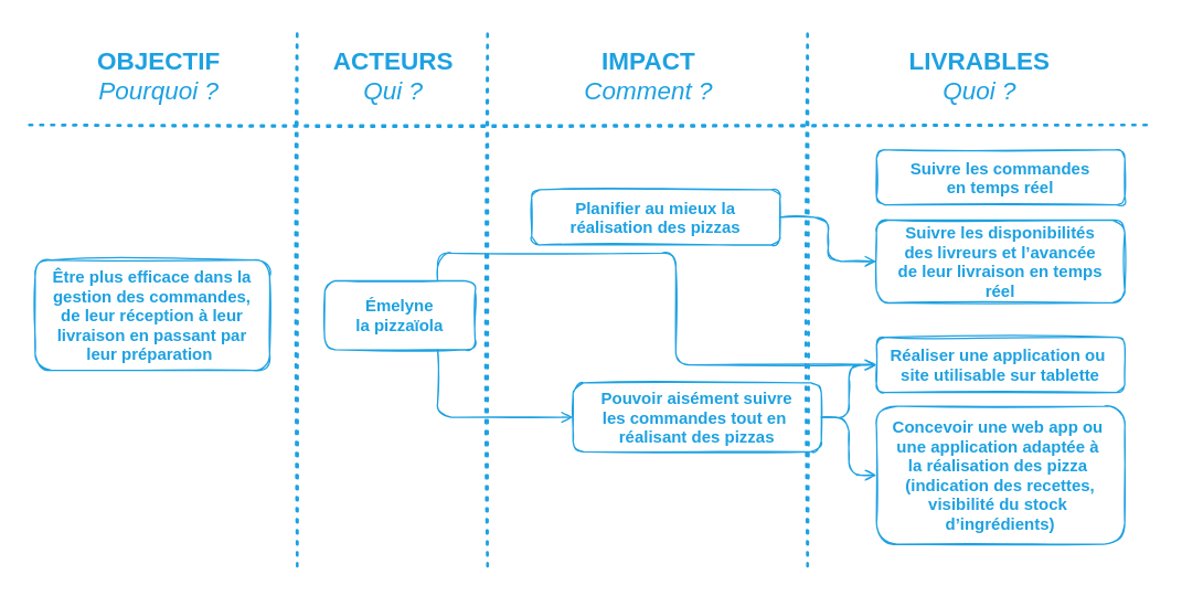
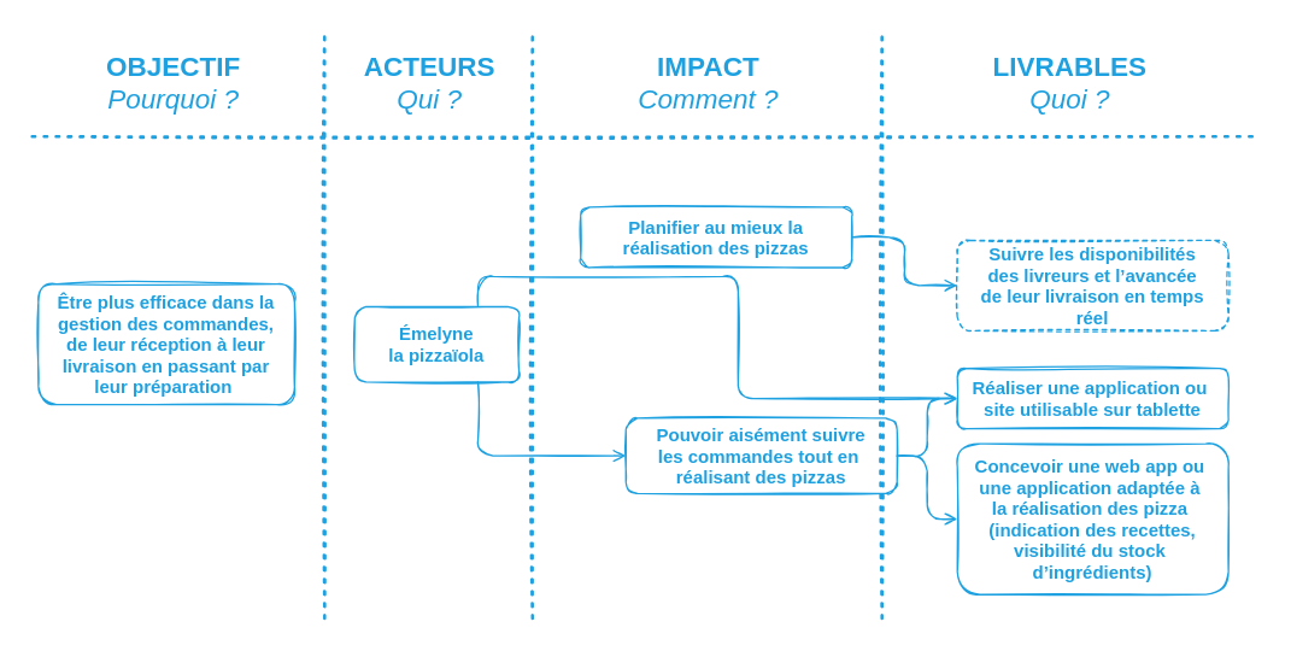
  <mxCell id="0" />
  <mxCell id="1" parent="0" />
  <mxCell id="2" value="Être plus efficace dans la &#10;gestion des commandes, &#10;de leur réception à leur &#10;livraison en passant par &#10;leur préparation " style="fontStyle=1;sketch=1;fillColor=none;fontColor=#1DA1E1;strokeColor=#1DA1E1;rounded=1;" parent="1" vertex="1"><mxGeometry x="25" y="188" width="170" height="80" as="geometry" /></mxCell>
  <mxCell id="3" value="&lt;font style=&quot;font-size: 18px&quot;&gt;&lt;font color=&quot;#1da1e1&quot;&gt;&lt;b&gt;OBJECTIF&lt;/b&gt;&lt;br&gt;&lt;i&gt;Pourquoi ?&lt;/i&gt;&lt;/font&gt;&lt;br&gt;&lt;/font&gt;" style="text;html=1;strokeColor=none;align=center;verticalAlign=middle;whiteSpace=wrap;rounded=0;sketch=1;fontColor=#1DA1E1;" parent="1" vertex="1"><mxGeometry x="25" y="30" width="180" height="50" as="geometry" /></mxCell>
  <mxCell id="4" value="&lt;font style=&quot;font-size: 18px&quot;&gt;&lt;font color=&quot;#1da1e1&quot;&gt;&lt;b&gt;ACTEURS&lt;/b&gt;&lt;br&gt;&lt;i&gt;Qui ?&lt;/i&gt;&lt;/font&gt;&lt;br&gt;&lt;/font&gt;" style="text;html=1;strokeColor=none;fillColor=none;align=center;verticalAlign=middle;whiteSpace=wrap;rounded=0;sketch=1;" parent="1" vertex="1"><mxGeometry x="215" y="30" width="140" height="50" as="geometry" /></mxCell>
  <mxCell id="5" value="&lt;font style=&quot;font-size: 18px&quot;&gt;&lt;font color=&quot;#1da1e1&quot;&gt;&lt;b&gt;IMPACT&lt;/b&gt;&lt;br&gt;&lt;i&gt;Comment ?&lt;/i&gt;&lt;/font&gt;&lt;br&gt;&lt;/font&gt;" style="text;html=1;strokeColor=none;fillColor=none;align=center;verticalAlign=middle;whiteSpace=wrap;rounded=0;sketch=1;" parent="1" vertex="1"><mxGeometry x="355" y="30" width="230" height="50" as="geometry" /></mxCell>
  <mxCell id="6" value="&lt;font style=&quot;font-size: 18px&quot;&gt;&lt;font color=&quot;#1da1e1&quot;&gt;&lt;b&gt;LIVRABLES&lt;/b&gt;&lt;br&gt;&lt;i&gt;Quoi ?&lt;/i&gt;&lt;/font&gt;&lt;br&gt;&lt;/font&gt;" style="text;html=1;strokeColor=none;fillColor=none;align=center;verticalAlign=middle;whiteSpace=wrap;rounded=0;sketch=1;" parent="1" vertex="1"><mxGeometry x="585" y="30" width="250" height="50" as="geometry" /></mxCell>
  <mxCell id="7" value="" style="endArrow=none;dashed=1;html=1;dashPattern=1 3;strokeWidth=2;strokeColor=#1DA1E1;sketch=1;" parent="1" edge="1"><mxGeometry width="50" height="50" relative="1" as="geometry"><mxPoint x="215" y="410" as="sourcePoint" /><mxPoint x="215" y="20" as="targetPoint" /></mxGeometry></mxCell>
  <mxCell id="8" value="" style="endArrow=none;dashed=1;html=1;dashPattern=1 3;strokeWidth=2;strokeColor=#1DA1E1;sketch=1;" parent="1" edge="1"><mxGeometry width="50" height="50" relative="1" as="geometry"><mxPoint x="353" y="410" as="sourcePoint" /><mxPoint x="353" y="20" as="targetPoint" /></mxGeometry></mxCell>
  <mxCell id="9" value="" style="endArrow=none;dashed=1;html=1;dashPattern=1 3;strokeWidth=2;strokeColor=#1DA1E1;sketch=1;" parent="1" edge="1"><mxGeometry width="50" height="50" relative="1" as="geometry"><mxPoint x="585" y="410" as="sourcePoint" /><mxPoint x="585" y="20" as="targetPoint" /></mxGeometry></mxCell>
  <mxCell id="10" value="" style="endArrow=none;dashed=1;html=1;dashPattern=1 3;strokeWidth=2;strokeColor=#1DA1E1;sketch=1;" parent="1" edge="1"><mxGeometry width="50" height="50" relative="1" as="geometry"><mxPoint x="20.833" y="90" as="sourcePoint" /><mxPoint x="835" y="90" as="targetPoint" /></mxGeometry></mxCell>
  <mxCell id="11" value="" style="group" parent="1" vertex="1" connectable="0"><mxGeometry x="235" y="108" width="580" height="286" as="geometry" /></mxCell>
  <mxCell id="12" value="Émelyne&#10;la pizzaïola" style="fontStyle=1;sketch=1;fillColor=none;fontColor=#1DA1E1;strokeColor=#1DA1E1;rounded=1;" parent="11" vertex="1"><mxGeometry y="95" width="109" height="50" as="geometry" /></mxCell>
  <mxCell id="13" value="" style="group" parent="11" vertex="1" connectable="0"><mxGeometry x="150" y="136" width="430" height="150" as="geometry" /></mxCell>
  <mxCell id="14" value="Pouvoir aisément suivre&#10;les commandes tout en &#10;réalisant des pizzas" style="fontStyle=1;sketch=1;fillColor=none;fontColor=#1DA1E1;strokeColor=#1DA1E1;rounded=1;" parent="13" vertex="1"><mxGeometry x="30" y="33" width="180" height="50" as="geometry" /></mxCell>
  <mxCell id="15" value="Réaliser une application ou &#10;site utilisable sur tablette" style="fontStyle=1;sketch=1;fillColor=none;fontColor=#1DA1E1;strokeColor=#1DA1E1;rounded=1;" parent="13" vertex="1"><mxGeometry x="250" width="180" height="40" as="geometry" /></mxCell>
  <mxCell id="16" value="Concevoir une web app ou &#10;une application adaptée à &#10;la réalisation des pizza &#10;(indication des recettes,&#10;visibilité du stock &#10;d’ingrédients)" style="fontStyle=1;sketch=1;fillColor=none;fontColor=#1DA1E1;strokeColor=#1DA1E1;rounded=1;" parent="13" vertex="1"><mxGeometry x="250" y="50" width="180" height="100" as="geometry" /></mxCell>
  <mxCell id="17" style="edgeStyle=orthogonalEdgeStyle;sketch=1;orthogonalLoop=1;jettySize=auto;html=1;exitX=1;exitY=0.5;exitDx=0;exitDy=0;entryX=0;entryY=0.5;entryDx=0;entryDy=0;shadow=0;startArrow=none;startFill=0;endArrow=open;endFill=0;strokeColor=#1DA1E1;" parent="13" source="14" target="15" edge="1"><mxGeometry relative="1" as="geometry" /></mxCell>
  <mxCell id="18" style="edgeStyle=orthogonalEdgeStyle;sketch=1;orthogonalLoop=1;jettySize=auto;html=1;exitX=1;exitY=0.5;exitDx=0;exitDy=0;entryX=0;entryY=0.5;entryDx=0;entryDy=0;shadow=0;startArrow=none;startFill=0;endArrow=open;endFill=0;strokeColor=#1DA1E1;" parent="13" source="14" target="16" edge="1"><mxGeometry relative="1" as="geometry" /></mxCell>
  <mxCell id="19" value="" style="group" parent="11" vertex="1" connectable="0"><mxGeometry x="150" width="430" height="111" as="geometry" /></mxCell>
  <mxCell id="20" value="Planifier au mieux la &#10;réalisation des pizzas " style="fontStyle=1;sketch=1;fillColor=none;fontColor=#1DA1E1;strokeColor=#1DA1E1;rounded=1;" parent="19" vertex="1"><mxGeometry y="29" width="180" height="40" as="geometry" /></mxCell>
- <mxCell id="21" value="Suivre les commandes &#10;en temps réel" style="fontStyle=1;sketch=1;fillColor=none;fontColor=#1DA1E1;strokeColor=#1DA1E1;rounded=1;" parent="19" vertex="1"><mxGeometry x="250" width="180" height="40" as="geometry" /></mxCell>
- <mxCell id="22" value="Suivre les disponibilités&#10;des livreurs et l’avancée&#10;de leur livraison en temps&#10;réel" style="fontStyle=1;sketch=1;fillColor=none;fontColor=#1DA1E1;strokeColor=#1DA1E1;rounded=1;" parent="19" vertex="1"><mxGeometry x="250" y="51" width="180" height="60" as="geometry" /></mxCell>
+ <mxCell id="22" value="Suivre les disponibilités&#10;des livreurs et l’avancée&#10;de leur livraison en temps&#10;réel" style="fontStyle=1;sketch=1;fillColor=none;fontColor=#1DA1E1;strokeColor=#1DA1E1;rounded=1;dashed=1;" parent="19" vertex="1"><mxGeometry x="250" y="51" width="180" height="60" as="geometry" /></mxCell>
  <mxCell id="23" style="edgeStyle=orthogonalEdgeStyle;sketch=1;orthogonalLoop=1;jettySize=auto;html=1;exitX=1;exitY=0.5;exitDx=0;exitDy=0;entryX=0;entryY=0.5;entryDx=0;entryDy=0;shadow=0;startArrow=none;startFill=0;endArrow=open;endFill=0;strokeColor=#1DA1E1;" parent="19" source="20" target="22" edge="1"><mxGeometry relative="1" as="geometry" /></mxCell>
  <mxCell id="24" style="edgeStyle=orthogonalEdgeStyle;sketch=1;orthogonalLoop=1;jettySize=auto;html=1;exitX=0.75;exitY=1;exitDx=0;exitDy=0;entryX=0;entryY=0.5;entryDx=0;entryDy=0;shadow=0;startArrow=none;startFill=0;endArrow=open;endFill=0;strokeColor=#1DA1E1;" parent="11" source="12" target="14" edge="1"><mxGeometry relative="1" as="geometry" /></mxCell>
  <mxCell id="25" style="edgeStyle=orthogonalEdgeStyle;sketch=1;orthogonalLoop=1;jettySize=auto;html=1;exitX=0.75;exitY=0;exitDx=0;exitDy=0;shadow=0;startArrow=none;startFill=0;endArrow=open;endFill=0;strokeColor=#1DA1E1;" parent="11" source="12" target="15" edge="1"><mxGeometry relative="1" as="geometry" /></mxCell>
